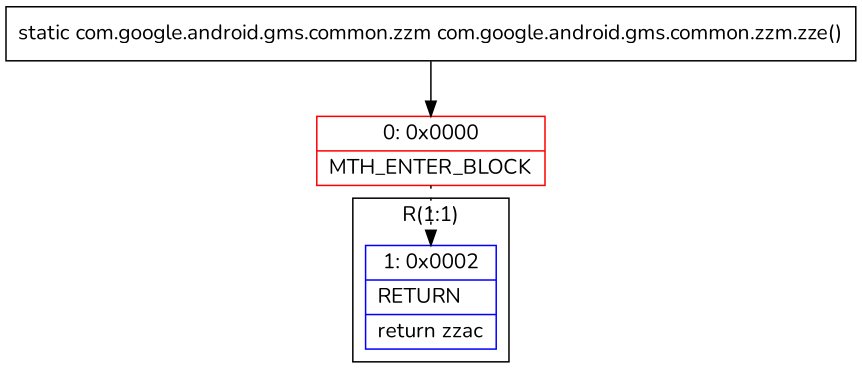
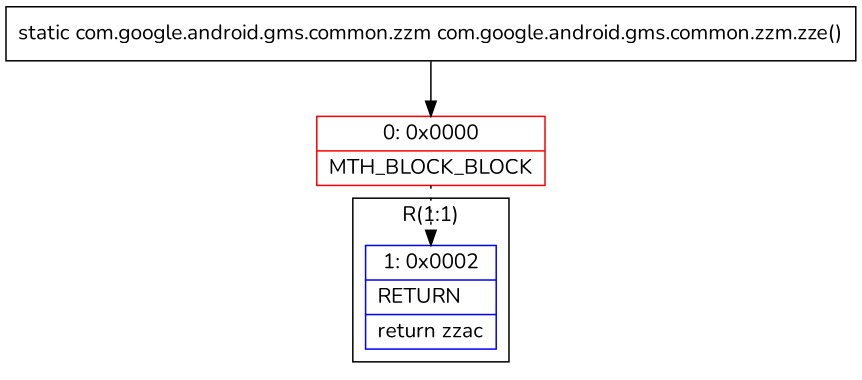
  digraph {
    fontname=Nunito
    node [shape=record fontname=Nunito]
    edge [fontname=Nunito]
    n1 [color=blue label="{1\:\ 0x0002|RETURN\l|return zzac\l}"]
-   n2 [color=red label="{0\:\ 0x0000|MTH_ENTER_BLOCK\l}"]
+   n2 [color=red label="{0\:\ 0x0000|MTH_BLOCK_BLOCK\l}"]
    n3 [label="{static com.google.android.gms.common.zzm com.google.android.gms.common.zzm.zze() }"]
    subgraph cluster_1 {
      label="R(1:1)"
      n1
    }
    n2 -> n1 [style=dotted]
    n3 -> n2 [style=solid]
  }
